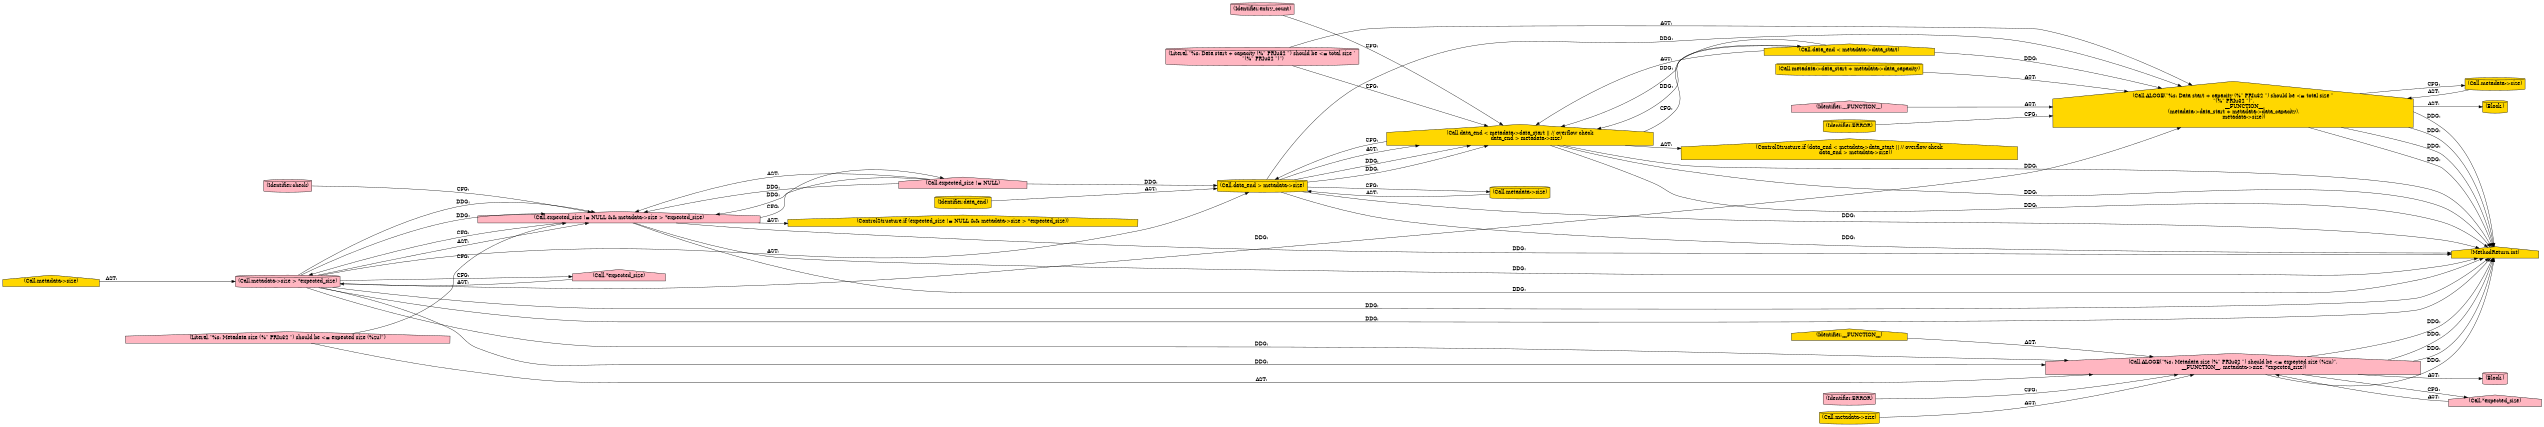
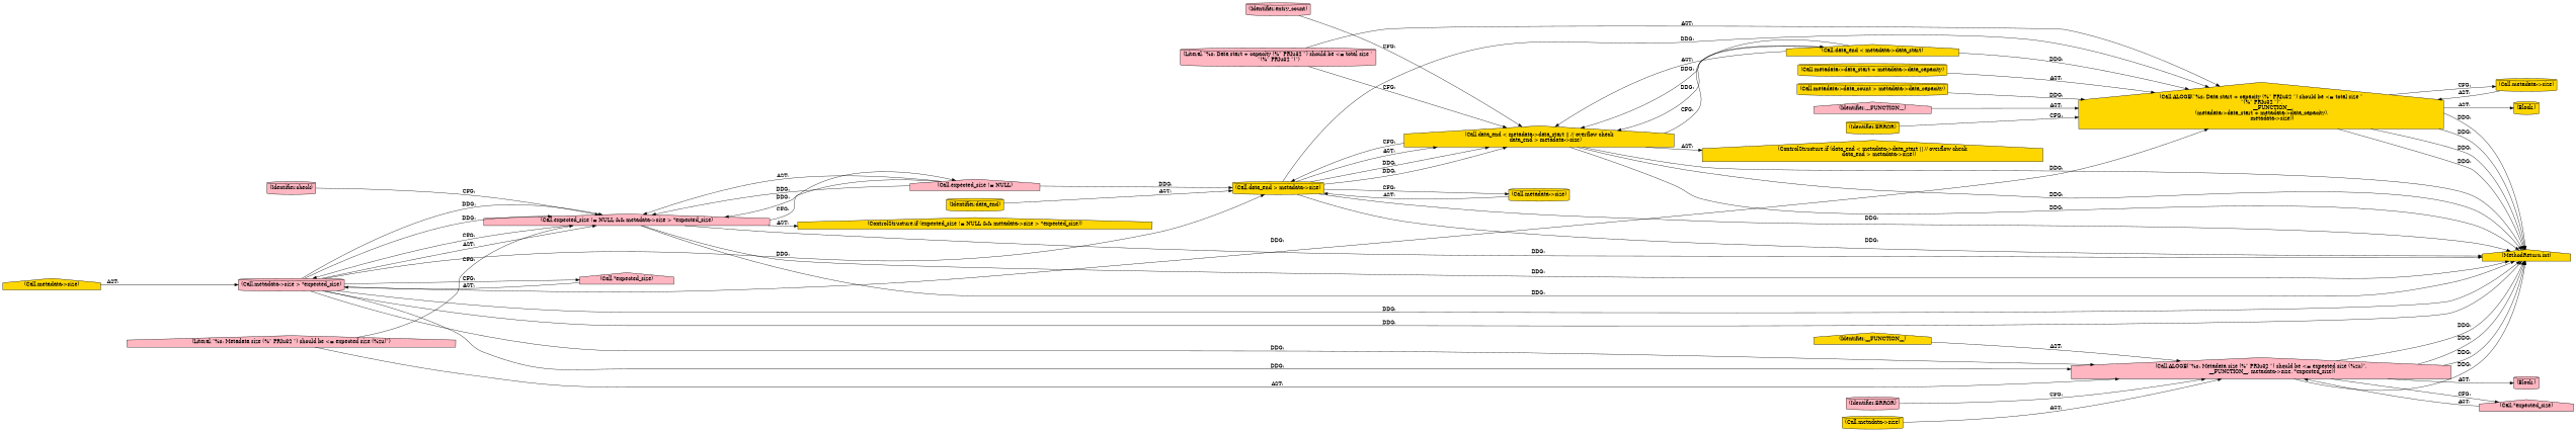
  digraph {
    rankdir=LR
    node [fillcolor=gold shape=cylinder style=filled]
    n1 [fillcolor=lightpink label="(Call,metadata->size > *expected_size)"]
    n2 [fillcolor=lightpink label="(Call,expected_size != NULL && metadata->size > *expected_size)" shape=house]
    n3 [fillcolor=lightpink label="(Call,ALOGE(\"%s: Metadata size (%\" PRIu32 \") should be <= expected size (%zu)\",\n              __FUNCTION__, metadata->size, *expected_size))" shape=house]
    n4 [label="(Call,data_end > metadata->size)"]
    n5 [label="(Call,ALOGE(\"%s: Data start + capacity (%\" PRIu32 \") should be <= total size \"\n \"(%\" PRIu32 \")\",\n               __FUNCTION__,\n (metadata->data_start + metadata->data_capacity),\n              metadata->size))" shape=house]
    n6 [label="(MethodReturn,int)" shape=house]
    n7 [fillcolor=lightpink label="(Call,*expected_size)" shape=house]
    n8 [fillcolor=lightpink label="(Call,expected_size != NULL)" shape=house]
    n9 [label="(ControlStructure,if (expected_size != NULL && metadata->size > *expected_size))" shape=house]
    n10 [fillcolor=lightpink label="(Block,)"]
    n11 [fillcolor=lightpink label="(Call,*expected_size)" shape=house]
    n12 [label="(Call,data_end < metadata->data_start || // overflow check\n        data_end > metadata->size)" shape=house]
    n13 [label="(Call,metadata->size)"]
    n14 [label="(Call,metadata->size)"]
    n15 [label="(Block,)"]
    n16 [label="(Call,data_end < metadata->data_start)" shape=house]
    n17 [label="(ControlStructure,if (data_end < metadata->data_start || // overflow check\n        data_end > metadata->size))" shape=house]
    n18 [fillcolor=lightpink label="(Identifier,entry_count)"]
    n19 [label="(Identifier,data_end)"]
    n20 [label="(Call,metadata->data_start + metadata->data_capacity)"]
    n21 [label="(Call,metadata->size)" shape=house]
+   n22 [label="(Call,metadata->data_count > metadata->data_capacity)"]
    n23 [fillcolor=lightpink label="(Identifier,__FUNCTION__)" shape=house]
    n24 [label="(Identifier,__FUNCTION__)" shape=house]
    n25 [label="(Identifier,ERROR)"]
    n26 [fillcolor=lightpink label="(Literal,\"%s: Metadata size (%\" PRIu32 \") should be <= expected size (%zu)\")" shape=house]
    n27 [fillcolor=lightpink label="(Identifier,check)"]
    n28 [fillcolor=lightpink label="(Identifier,ERROR)"]
    n29 [label="(Call,metadata->size)"]
    n30 [fillcolor=lightpink label="(Literal,\"%s: Data start + capacity (%\" PRIu32 \") should be <= total size \"\n \"(%\" PRIu32 \")\")"]
    n1 -> n2 [label="AST: "]
    n1 -> n2 [label="DDG: "]
    n1 -> n2 [label="DDG: "]
    n1 -> n3 [label="DDG: "]
    n1 -> n3 [label="DDG: "]
-   n1 -> n4 [label="AST: "]
+   n1 -> n4 [label="DDG: "]
    n1 -> n5 [label="DDG: "]
    n1 -> n6 [label="DDG: "]
    n1 -> n6 [label="DDG: "]
    n1 -> n7 [label="CFG: "]
    n2 -> n1 [label="CFG: "]
    n2 -> n6 [label="DDG: "]
    n2 -> n6 [label="DDG: "]
    n2 -> n6 [label="DDG: "]
    n2 -> n8 [label="CFG: "]
    n2 -> n9 [label="AST: "]
    n3 -> n6 [label="DDG: "]
    n3 -> n6 [label="DDG: "]
    n3 -> n6 [label="DDG: "]
    n3 -> n6 [label="DDG: "]
    n3 -> n10 [label="AST: "]
    n3 -> n11 [label="CFG: "]
    n4 -> n5 [label="DDG: "]
    n4 -> n6 [label="DDG: "]
    n4 -> n6 [label="DDG: "]
    n4 -> n12 [label="AST: "]
    n4 -> n12 [label="DDG: "]
    n4 -> n12 [label="DDG: "]
    n4 -> n13 [label="CFG: "]
    n5 -> n6 [label="DDG: "]
    n5 -> n6 [label="DDG: "]
    n5 -> n6 [label="DDG: "]
    n5 -> n6 [label="DDG: "]
    n5 -> n14 [label="CFG: "]
    n5 -> n15 [label="AST: "]
    n7 -> n1 [label="AST: "]
    n8 -> n2 [label="AST: "]
    n8 -> n2 [label="DDG: "]
    n8 -> n2 [label="DDG: "]
    n8 -> n4 [label="DDG: "]
    n11 -> n3 [label="AST: "]
    n12 -> n4 [label="CFG: "]
    n12 -> n6 [label="DDG: "]
    n12 -> n6 [label="DDG: "]
    n12 -> n6 [label="DDG: "]
    n12 -> n16 [label="CFG: "]
    n12 -> n17 [label="AST: "]
    n13 -> n4 [label="AST: "]
    n14 -> n5 [label="AST: "]
    n16 -> n5 [label="DDG: "]
    n16 -> n12 [label="AST: "]
    n16 -> n12 [label="DDG: "]
    n16 -> n12 [label="DDG: "]
    n18 -> n12 [label="CFG: "]
    n19 -> n4 [label="AST: "]
    n20 -> n5 [label="AST: "]
    n21 -> n1 [label="AST: "]
+   n22 -> n5 [label="DDG: "]
    n23 -> n5 [label="AST: "]
    n24 -> n3 [label="AST: "]
    n25 -> n5 [label="CFG: "]
    n26 -> n2 [label="CFG: "]
    n26 -> n3 [label="AST: "]
    n27 -> n2 [label="CFG: "]
    n28 -> n3 [label="CFG: "]
    n29 -> n3 [label="AST: "]
    n30 -> n5 [label="AST: "]
    n30 -> n12 [label="CFG: "]
  }
